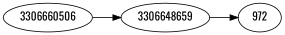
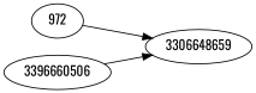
  strict digraph {
    fontname=Oswald
    rankdir=LR
    node [fontname=Oswald]
    edge [fontname=Oswald]
    3306648659
    972
-   3306660506
-   3306648659 -> 972
+   3306660506 [label=3396660506]
+   972 -> 3306648659
    3306660506 -> 3306648659
  }
